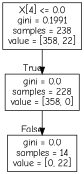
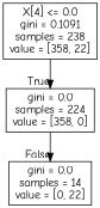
  digraph {
    fontname="Comic Neue"
    node [fontname="Comic Neue" shape=box]
    edge [fontname="Comic Neue" labeldistance=2.5]
-   n1 [label="X[4] <= 0.0\ngini = 0.1991\nsamples = 238\nvalue = [358, 22]"]
-   n2 [label="gini = 0.0\nsamples = 228\nvalue = [358, 0]"]
+   n1 [label="X[4] <= 0.0\ngini = 0.1091\nsamples = 238\nvalue = [358, 22]"]
+   n2 [label="gini = 0.0\nsamples = 224\nvalue = [358, 0]"]
    n3 [label="gini = 0.0\nsamples = 14\nvalue = [0, 22]"]
    n1 -> n2 [headlabel=True labelangle=45]
    n2 -> n3 [headlabel=False labelangle=-45]
  }
